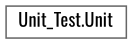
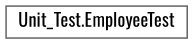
  digraph {
    rankdir=LR
    fontname=Oswald
-   n1 [color=grey40 fillcolor=white fontname=Oswald fontsize=12 height=0.2 label="Unit_Test.Unit" shape=box style=filled width=0.4]
+   n1 [color=grey40 fillcolor=white fontname=Oswald fontsize=12 height=0.2 label="Unit_Test.EmployeeTest" shape=box style=filled width=0.4]
  }
